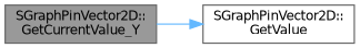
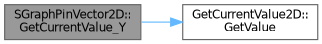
  digraph {
    rankdir=LR
    node [fontname=Helvetica fontsize=10 shape=box style=filled]
    n1 [color=gray40 fillcolor=grey60 fontcolor=black height=0.2 label="SGraphPinVector2D::\lGetCurrentValue_Y" width=0.4]
-   n2 [color=grey40 fillcolor=white height=0.2 label="SGraphPinVector2D::\lGetValue" width=0.4]
+   n2 [color=grey40 fillcolor=white height=0.2 label="GetCurrentValue2D::\lGetValue" width=0.4]
    n1 -> n2 [color=steelblue1 fontname=Helvetica fontsize=10 labelfontname=Helvetica labelfontsize=10 style=solid]
  }
